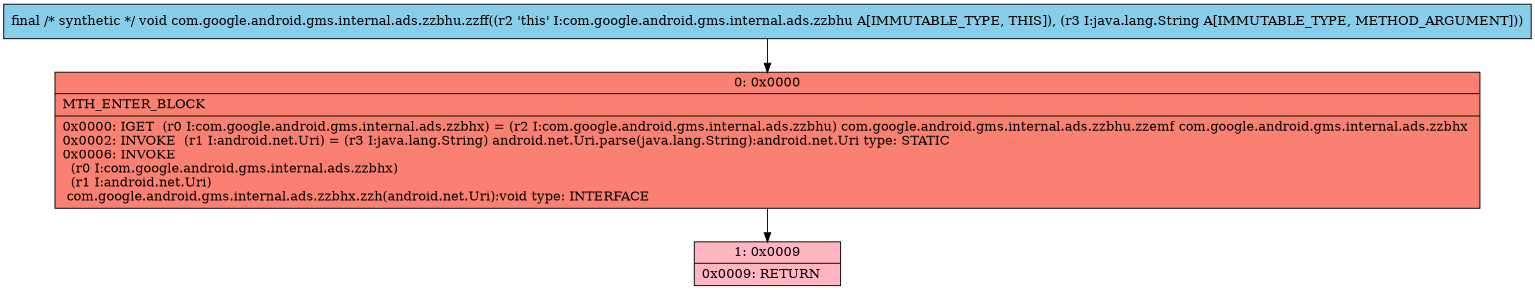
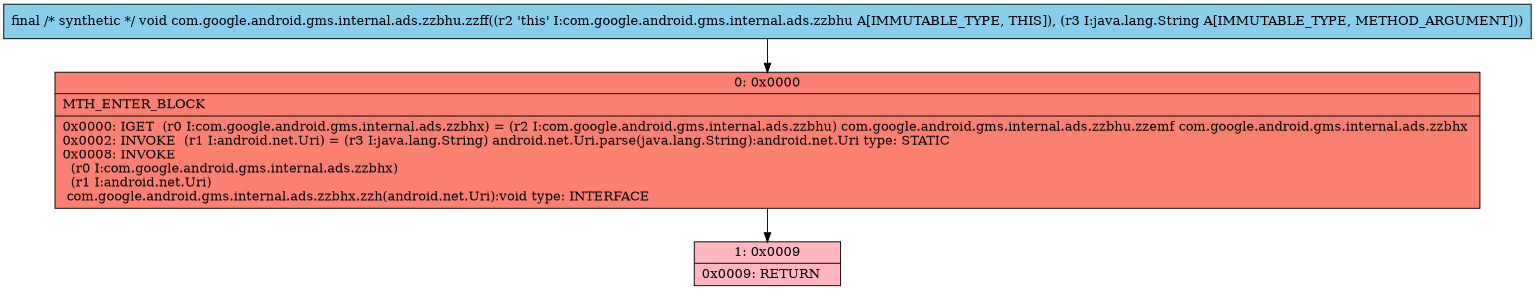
  digraph {
    node [shape=record style=filled]
-   n1 [label="{0\:\ 0x0000|MTH_ENTER_BLOCK\l|0x0000: IGET  (r0 I:com.google.android.gms.internal.ads.zzbhx) = (r2 I:com.google.android.gms.internal.ads.zzbhu) com.google.android.gms.internal.ads.zzbhu.zzemf com.google.android.gms.internal.ads.zzbhx \l0x0002: INVOKE  (r1 I:android.net.Uri) = (r3 I:java.lang.String) android.net.Uri.parse(java.lang.String):android.net.Uri type: STATIC \l0x0006: INVOKE  \l  (r0 I:com.google.android.gms.internal.ads.zzbhx)\l  (r1 I:android.net.Uri)\l com.google.android.gms.internal.ads.zzbhx.zzh(android.net.Uri):void type: INTERFACE \l}" fillcolor=salmon]
+   n1 [label="{0\:\ 0x0000|MTH_ENTER_BLOCK\l|0x0000: IGET  (r0 I:com.google.android.gms.internal.ads.zzbhx) = (r2 I:com.google.android.gms.internal.ads.zzbhu) com.google.android.gms.internal.ads.zzbhu.zzemf com.google.android.gms.internal.ads.zzbhx \l0x0002: INVOKE  (r1 I:android.net.Uri) = (r3 I:java.lang.String) android.net.Uri.parse(java.lang.String):android.net.Uri type: STATIC \l0x0008: INVOKE  \l  (r0 I:com.google.android.gms.internal.ads.zzbhx)\l  (r1 I:android.net.Uri)\l com.google.android.gms.internal.ads.zzbhx.zzh(android.net.Uri):void type: INTERFACE \l}" fillcolor=salmon]
    n2 [label="{1\:\ 0x0009|0x0009: RETURN   \l}" fillcolor=lightpink]
    n3 [label="{final \/* synthetic *\/ void com.google.android.gms.internal.ads.zzbhu.zzff((r2 'this' I:com.google.android.gms.internal.ads.zzbhu A[IMMUTABLE_TYPE, THIS]), (r3 I:java.lang.String A[IMMUTABLE_TYPE, METHOD_ARGUMENT])) }" fillcolor=skyblue]
    n1 -> n2
    n3 -> n1
  }
